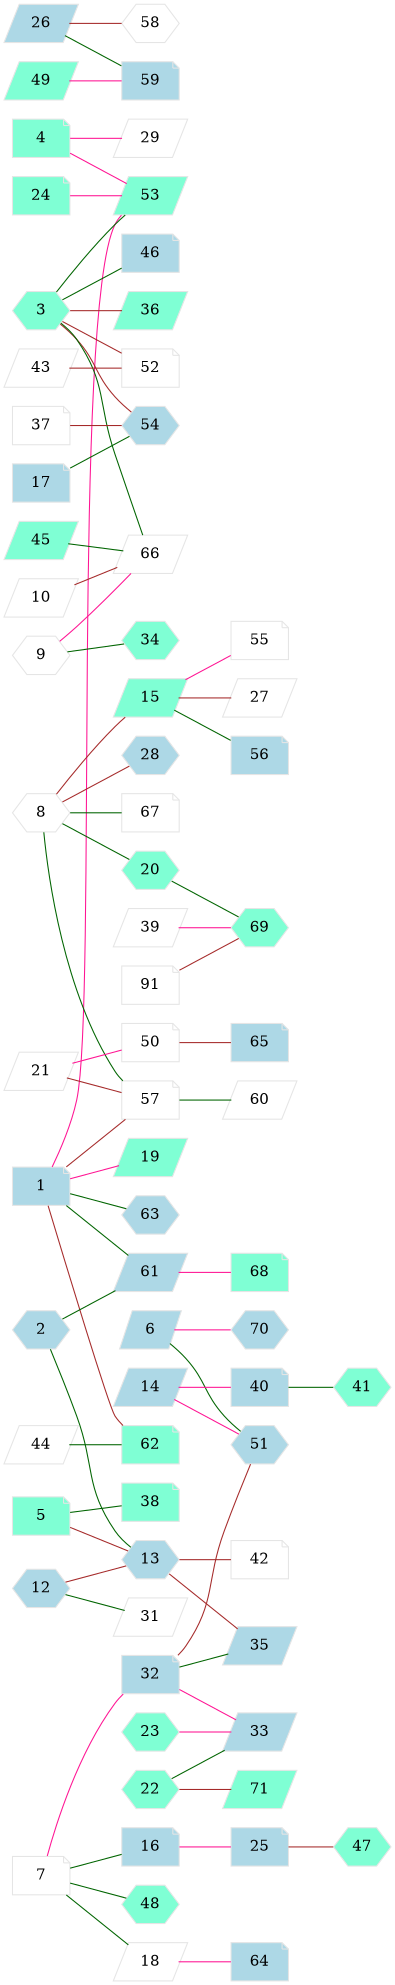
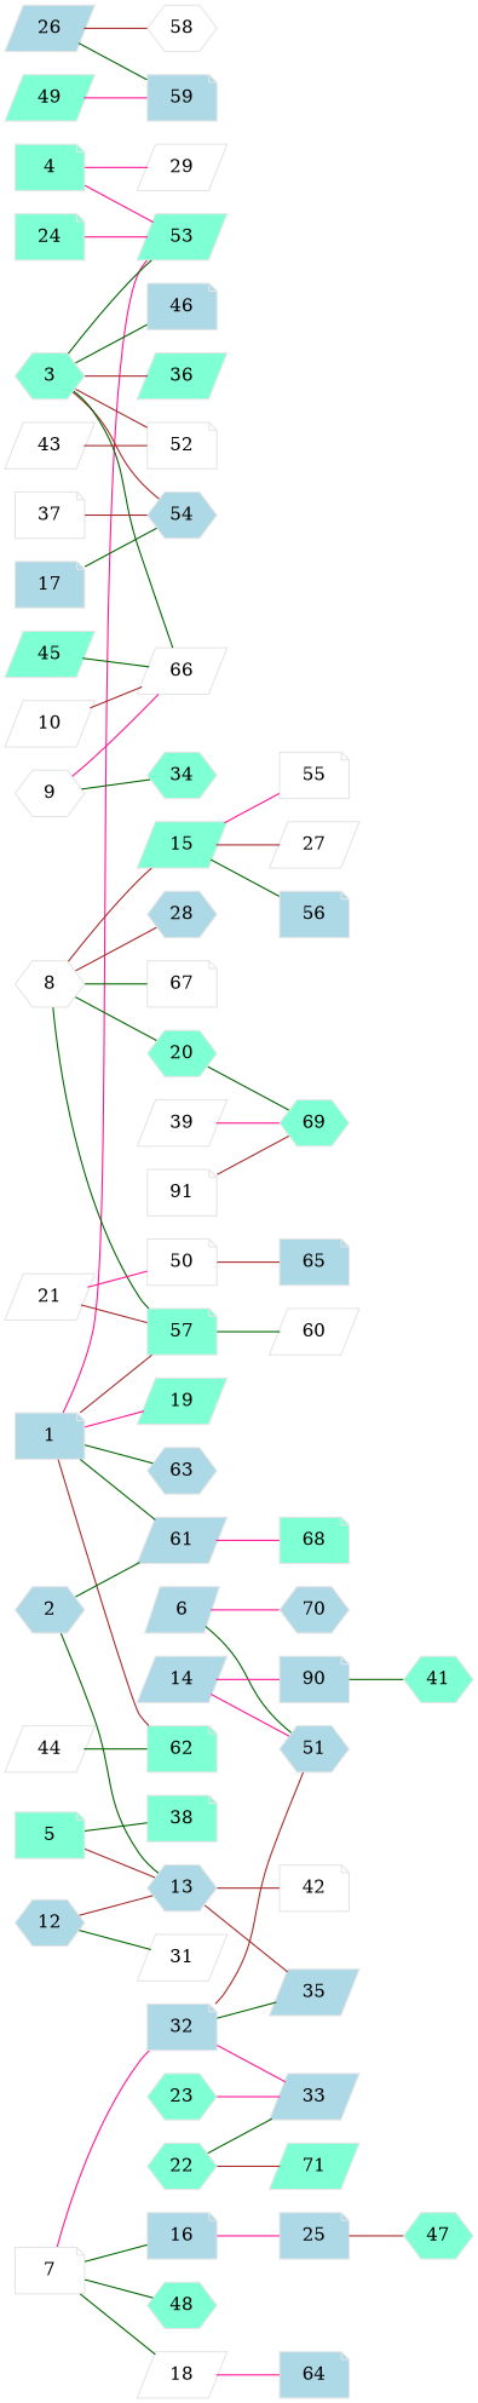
  graph {
    rankdir=LR
    node [color=gray90 fillcolor=lightblue shape=note style=filled]
    edge [color=darkgreen weight=1.0]
    19 [fillcolor=aquamarine shape=parallelogram]
    1
    53 [fillcolor=aquamarine shape=parallelogram]
-   57 [fillcolor=white]
+   57 [fillcolor=aquamarine]
    61 [shape=parallelogram]
    62 [fillcolor=aquamarine]
    63 [shape=hexagon]
    60 [fillcolor=white shape=parallelogram]
    68 [fillcolor=aquamarine]
    2 [shape=hexagon]
    13 [shape=hexagon]
    35 [shape=parallelogram]
    42 [fillcolor=white]
    3 [fillcolor=aquamarine shape=hexagon]
    36 [fillcolor=aquamarine shape=parallelogram]
    46
    52 [fillcolor=white]
    54 [shape=hexagon]
    66 [fillcolor=white shape=parallelogram]
    4 [fillcolor=aquamarine]
    29 [fillcolor=white shape=parallelogram]
    5 [fillcolor=aquamarine]
    38 [fillcolor=aquamarine]
    6 [shape=parallelogram]
    51 [shape=hexagon]
    70 [shape=hexagon]
    7 [fillcolor=white]
    16
    18 [fillcolor=white shape=parallelogram]
    32
    48 [fillcolor=aquamarine shape=hexagon]
    25
    64
    33 [shape=parallelogram]
    8 [fillcolor=white shape=hexagon]
    15 [fillcolor=aquamarine shape=parallelogram]
    20 [fillcolor=aquamarine shape=hexagon]
    28 [shape=hexagon]
    67 [fillcolor=white]
    27 [fillcolor=white shape=parallelogram]
    56
    55 [fillcolor=white]
    69 [fillcolor=aquamarine shape=hexagon]
    9 [fillcolor=white shape=hexagon]
    34 [fillcolor=aquamarine shape=hexagon]
    10 [fillcolor=white shape=parallelogram]
    n47 [fillcolor=white label=91]
    12 [shape=hexagon]
    31 [fillcolor=white shape=parallelogram]
    14 [shape=parallelogram]
-   40
+   40 [label=90]
    41 [fillcolor=aquamarine shape=hexagon]
    47 [fillcolor=aquamarine shape=hexagon]
    17
    21 [fillcolor=white shape=parallelogram]
    50 [fillcolor=white]
    65
    22 [fillcolor=aquamarine shape=hexagon]
    71 [fillcolor=aquamarine shape=parallelogram]
    23 [fillcolor=aquamarine shape=hexagon]
    24 [fillcolor=aquamarine]
    58 [fillcolor=white shape=hexagon]
    26 [shape=parallelogram]
    59
    37 [fillcolor=white]
    39 [fillcolor=white shape=parallelogram]
    43 [fillcolor=white shape=parallelogram]
    44 [fillcolor=white shape=parallelogram]
    45 [fillcolor=aquamarine shape=parallelogram]
    49 [fillcolor=aquamarine shape=parallelogram]
    1 -- 19 [color=deeppink]
    1 -- 53 [color=deeppink]
    1 -- 57 [color=brown]
    1 -- 61
    1 -- 62 [color=brown]
    1 -- 63
    57 -- 60
    61 -- 68 [color=deeppink]
    2 -- 61
    2 -- 13
    13 -- 35 [color=brown]
    13 -- 42 [color=brown]
    3 -- 53
    3 -- 36 [color=brown]
    3 -- 46
    3 -- 52 [color=brown]
    3 -- 54 [color=brown]
    3 -- 66
    4 -- 53 [color=deeppink]
    4 -- 29 [color=deeppink]
    5 -- 13 [color=brown]
    5 -- 38
    6 -- 51
    6 -- 70 [color=deeppink]
    7 -- 16
    7 -- 18
    7 -- 32 [color=deeppink]
    7 -- 48
    16 -- 25 [color=deeppink]
    18 -- 64 [color=deeppink]
    32 -- 35
    32 -- 51 [color=brown]
    32 -- 33 [color=deeppink]
    25 -- 47 [color=brown]
    8 -- 57
    8 -- 15 [color=brown]
    8 -- 20
    8 -- 28 [color=brown]
    8 -- 67
    15 -- 27 [color=brown]
    15 -- 56
    15 -- 55 [color=deeppink]
    20 -- 69
    9 -- 66 [color=deeppink]
    9 -- 34
    10 -- 66 [color=brown]
    n47 -- 69 [color=brown]
    12 -- 13 [color=brown]
    12 -- 31
    14 -- 51 [color=deeppink]
    14 -- 40 [color=deeppink]
    40 -- 41
    17 -- 54
    21 -- 57 [color=brown]
    21 -- 50 [color=deeppink]
    50 -- 65 [color=brown]
    22 -- 33
    22 -- 71 [color=brown]
    23 -- 33 [color=deeppink]
    24 -- 53 [color=deeppink]
    26 -- 58 [color=brown]
    26 -- 59
    37 -- 54 [color=brown]
    39 -- 69 [color=deeppink]
    43 -- 52 [color=brown]
    44 -- 62
    45 -- 66
    49 -- 59 [color=deeppink]
  }
